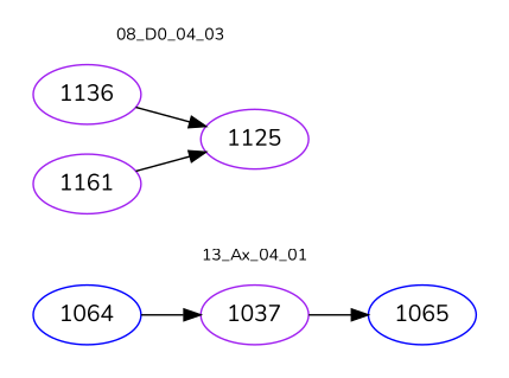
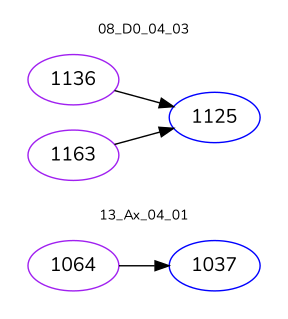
  digraph {
    fontname=Nunito
    rankdir=LR
    node [color=purple fontname=Nunito]
    edge [color=black fontname=Nunito]
-   n1 [color=blue label=1064]
-   n2 [label=1037]
-   n3 [color=blue label=1065]
+   n1 [label=1064]
+   n2 [color=blue label=1037]
    n4 [label=1136]
-   n5 [label=1125]
-   n6 [label=1161]
+   n5 [color=blue label=1125]
+   n6 [label=1163]
    subgraph cluster_1 {
      color=white
      fontsize=10
      label="13_Ax_04_01"
      n1
      n2
-     n3
    }
    subgraph cluster_2 {
      color=white
      fontsize=10
      label="08_D0_04_03"
      n4
      n5
      n6
    }
    n1 -> n2
-   n2 -> n3
    n4 -> n5
    n6 -> n5
  }
